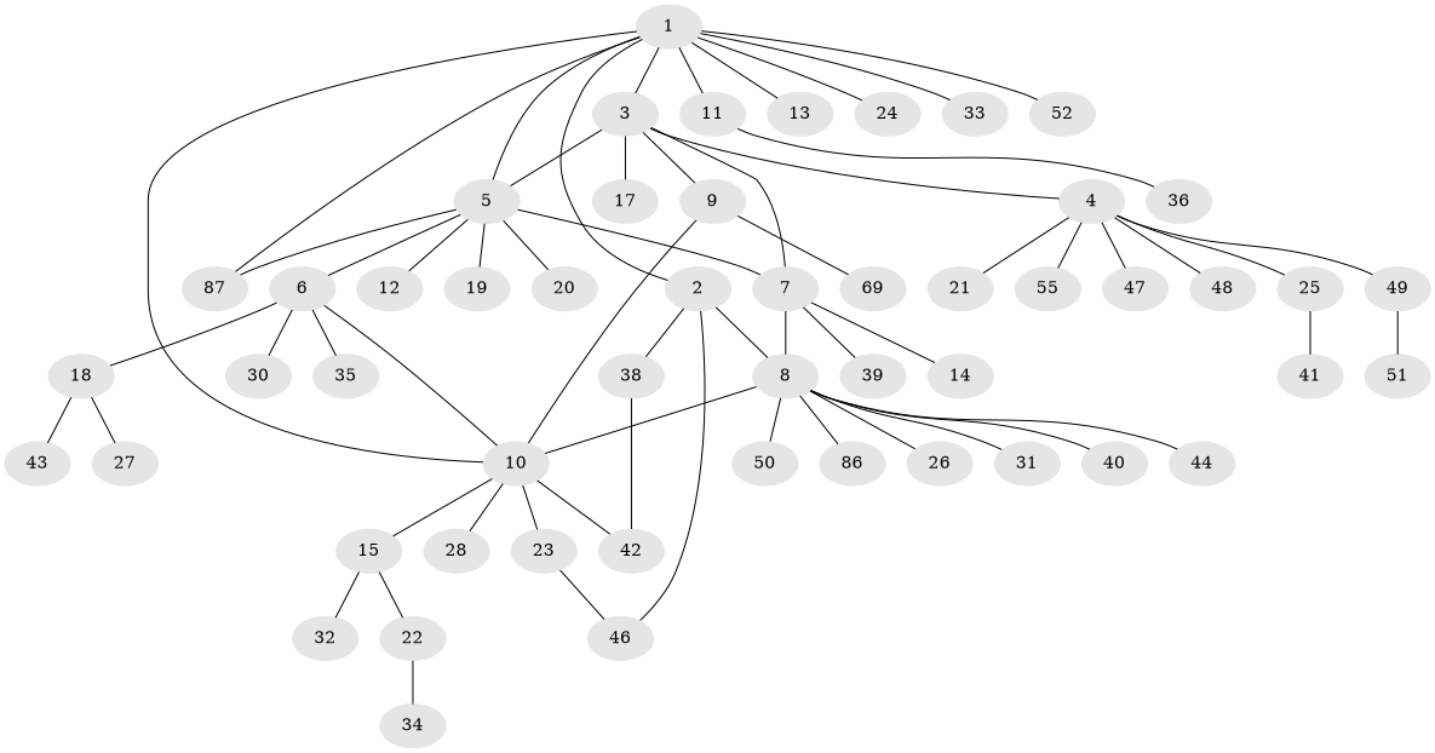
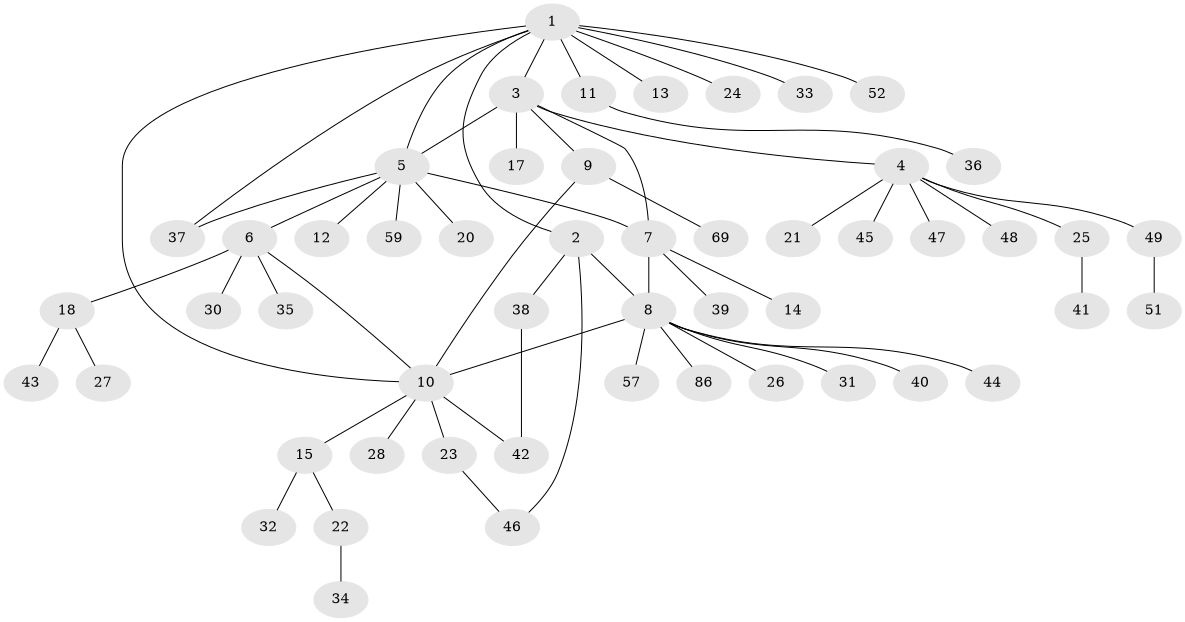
  graph {
    node [color=gray90 style=filled]
    1
    2
    3
    5
    10
    11
    13
    24
    33
-   37 [label=87]
+   37
    52
    8
    38
    46
    4
    7
    9
    17
    6
    12
-   19
+   19 [label=59]
    20
    15
    23
    28
    42
    36
    n28 [label=86]
    26
    31
    40
    44
-   50
+   50 [label=57]
    21
    25
-   45 [label=55]
+   45
    47
    48
    49
    14
    39
    n42 [label=69]
    41
    51
    18
    30
    35
    27
    43
    22
    32
    34
    1 -- 2
    1 -- 3
    1 -- 5
    1 -- 10
    1 -- 11
    1 -- 13
    1 -- 24
    1 -- 33
    1 -- 37
    1 -- 52
    2 -- 8
    2 -- 38
    2 -- 46
    3 -- 5
    3 -- 4
    3 -- 7
    3 -- 9
    3 -- 17
    5 -- 37
    5 -- 7
    5 -- 6
    5 -- 12
    5 -- 19
    5 -- 20
    10 -- 15
    10 -- 23
    10 -- 28
    10 -- 42
    11 -- 36
    8 -- 10
    8 -- n28
    8 -- 26
    8 -- 31
    8 -- 40
    8 -- 44
    8 -- 50
    38 -- 42
    4 -- 21
    4 -- 25
    4 -- 45
    4 -- 47
    4 -- 48
    4 -- 49
    7 -- 8
    7 -- 14
    7 -- 39
    9 -- 10
    9 -- n42
    6 -- 10
    6 -- 18
    6 -- 30
    6 -- 35
    15 -- 22
    15 -- 32
    23 -- 46
    25 -- 41
    49 -- 51
    18 -- 27
    18 -- 43
    22 -- 34
  }
